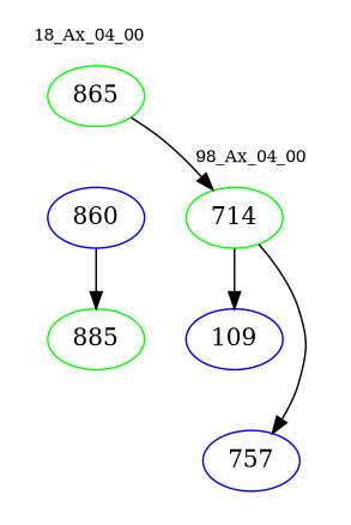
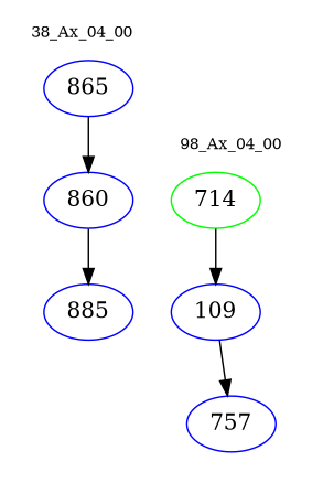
  digraph {
    node [color=blue]
    edge [color=black]
-   n1 [color=green label=865]
+   n1 [label=865]
    n2 [label=860]
-   n3 [color=green label=885]
+   n3 [label=885]
    n4 [color=green label=714]
    n5 [label=109]
    n6 [label=757]
    subgraph cluster_1 {
      color=white
      fontsize=10
-     label="18_Ax_04_00"
+     label="38_Ax_04_00"
      n1
      n2
      n3
    }
    subgraph cluster_2 {
      color=white
      fontsize=10
      label="98_Ax_04_00"
      n4
      n5
      n6
    }
-   n1 -> n4
+   n1 -> n2
    n2 -> n3
    n4 -> n5
-   n4 -> n6
+   n5 -> n6
  }
